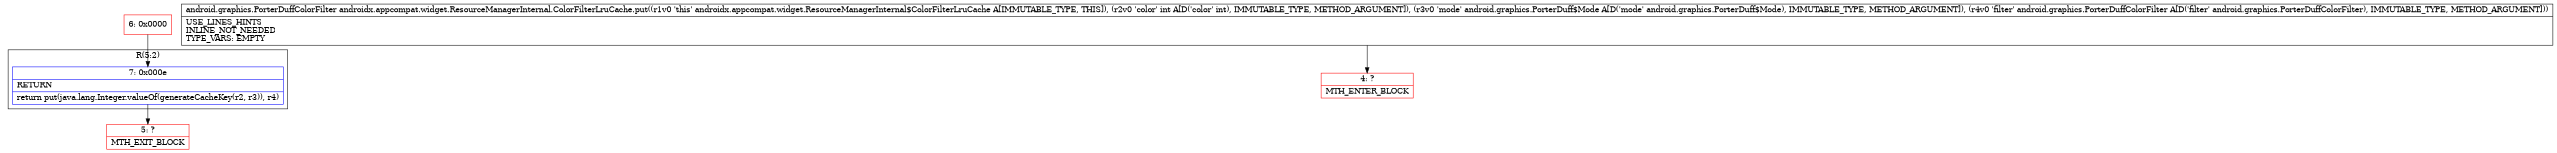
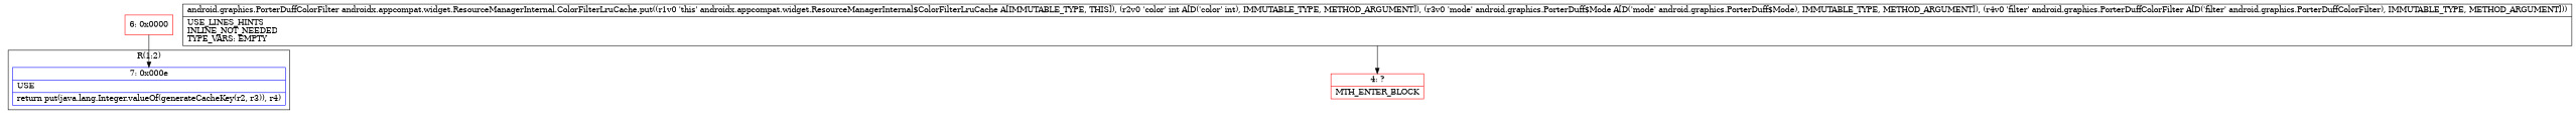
  digraph {
    node [color=red shape=record]
-   n1 [color=blue label="{7\:\ 0x000e|RETURN\l|return put(java.lang.Integer.valueOf(generateCacheKey(r2, r3)), r4)\l}"]
-   n2 [label="{5\:\ ?|MTH_EXIT_BLOCK\l}"]
+   n1 [color=blue label="{7\:\ 0x000e|USE\l|return put(java.lang.Integer.valueOf(generateCacheKey(r2, r3)), r4)\l}"]
    n3 [label="{4\:\ ?|MTH_ENTER_BLOCK\l}"]
    n4 [label="{6\:\ 0x0000}"]
    n5 [label="{android.graphics.PorterDuffColorFilter androidx.appcompat.widget.ResourceManagerInternal.ColorFilterLruCache.put((r1v0 'this' androidx.appcompat.widget.ResourceManagerInternal$ColorFilterLruCache A[IMMUTABLE_TYPE, THIS]), (r2v0 'color' int A[D('color' int), IMMUTABLE_TYPE, METHOD_ARGUMENT]), (r3v0 'mode' android.graphics.PorterDuff$Mode A[D('mode' android.graphics.PorterDuff$Mode), IMMUTABLE_TYPE, METHOD_ARGUMENT]), (r4v0 'filter' android.graphics.PorterDuffColorFilter A[D('filter' android.graphics.PorterDuffColorFilter), IMMUTABLE_TYPE, METHOD_ARGUMENT]))  | USE_LINES_HINTS\lINLINE_NOT_NEEDED\lTYPE_VARS: EMPTY\l}" color=""]
    subgraph cluster_1 {
-     label="R(5:2)"
+     label="R(1:2)"
      n1
    }
-   n1 -> n2
    n4 -> n1
    n5 -> n3
  }
